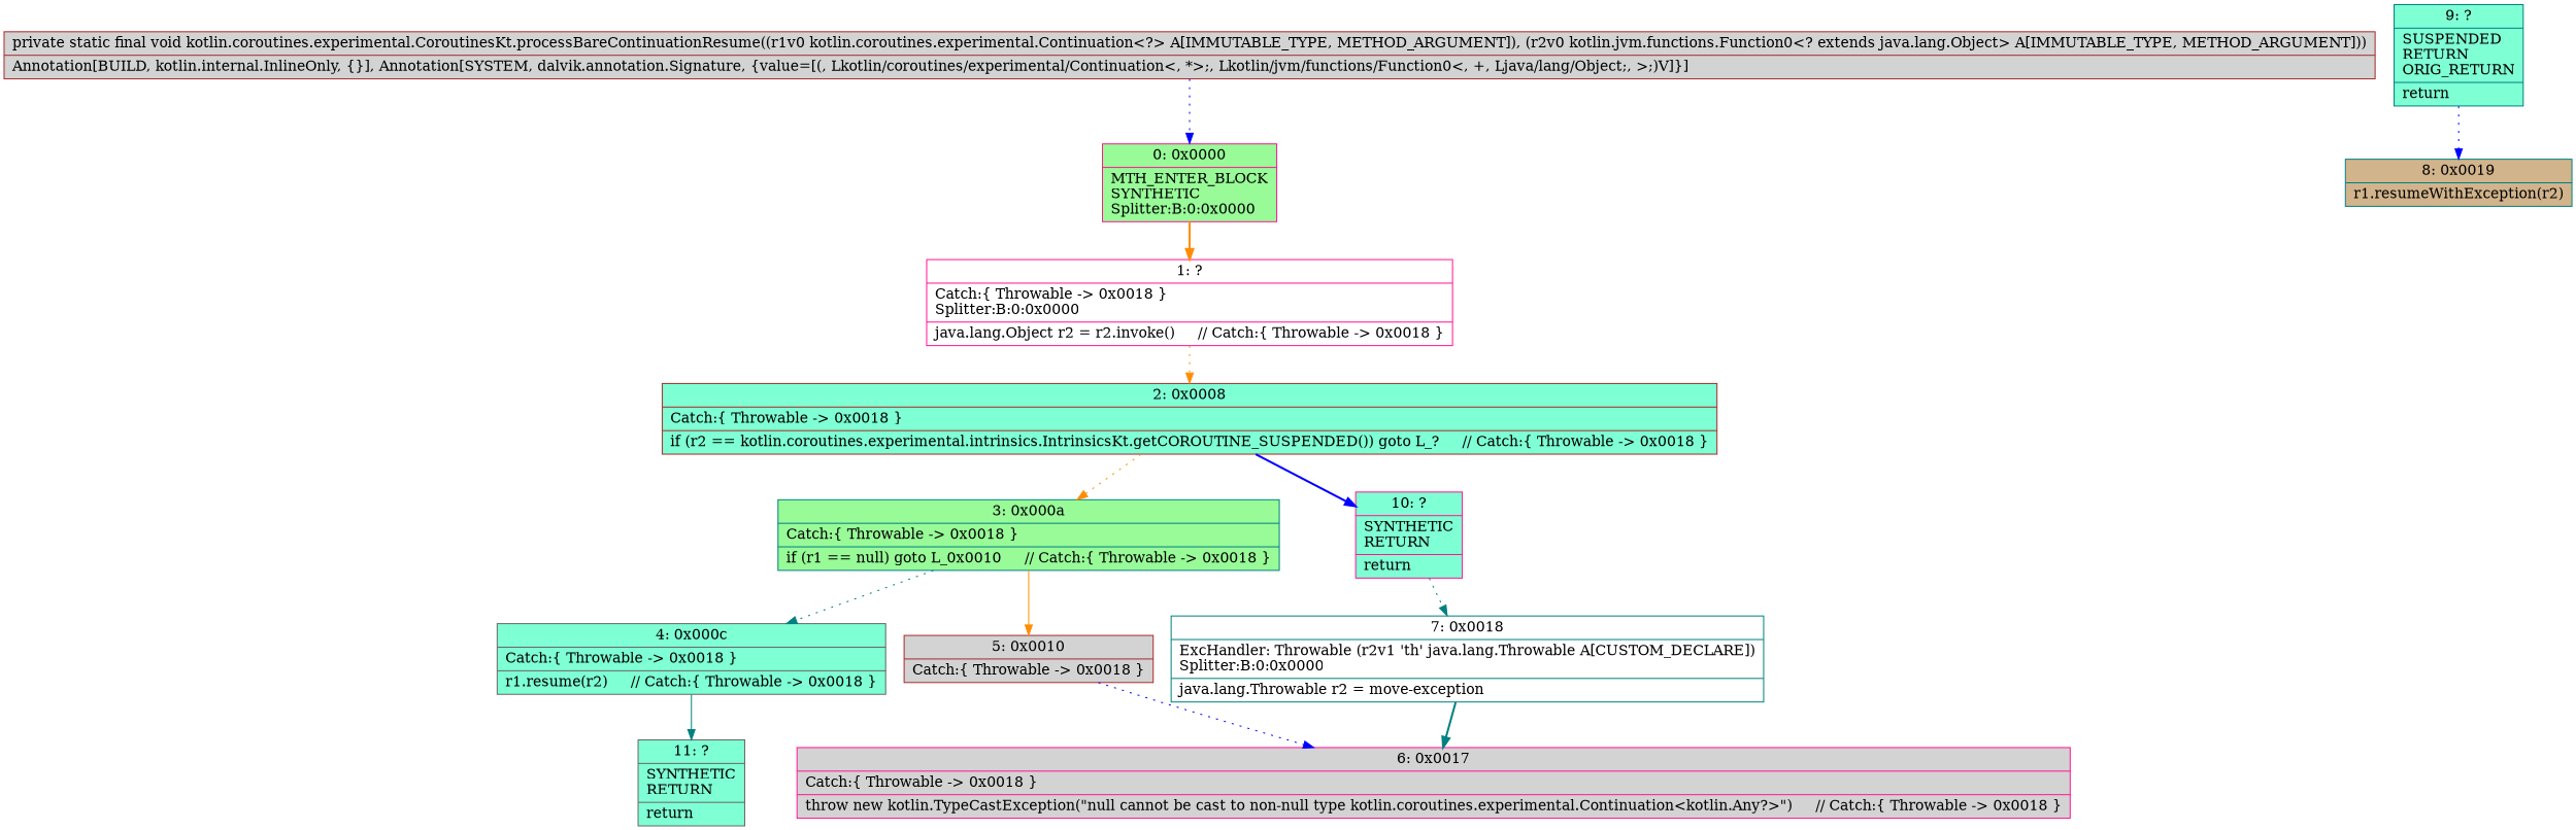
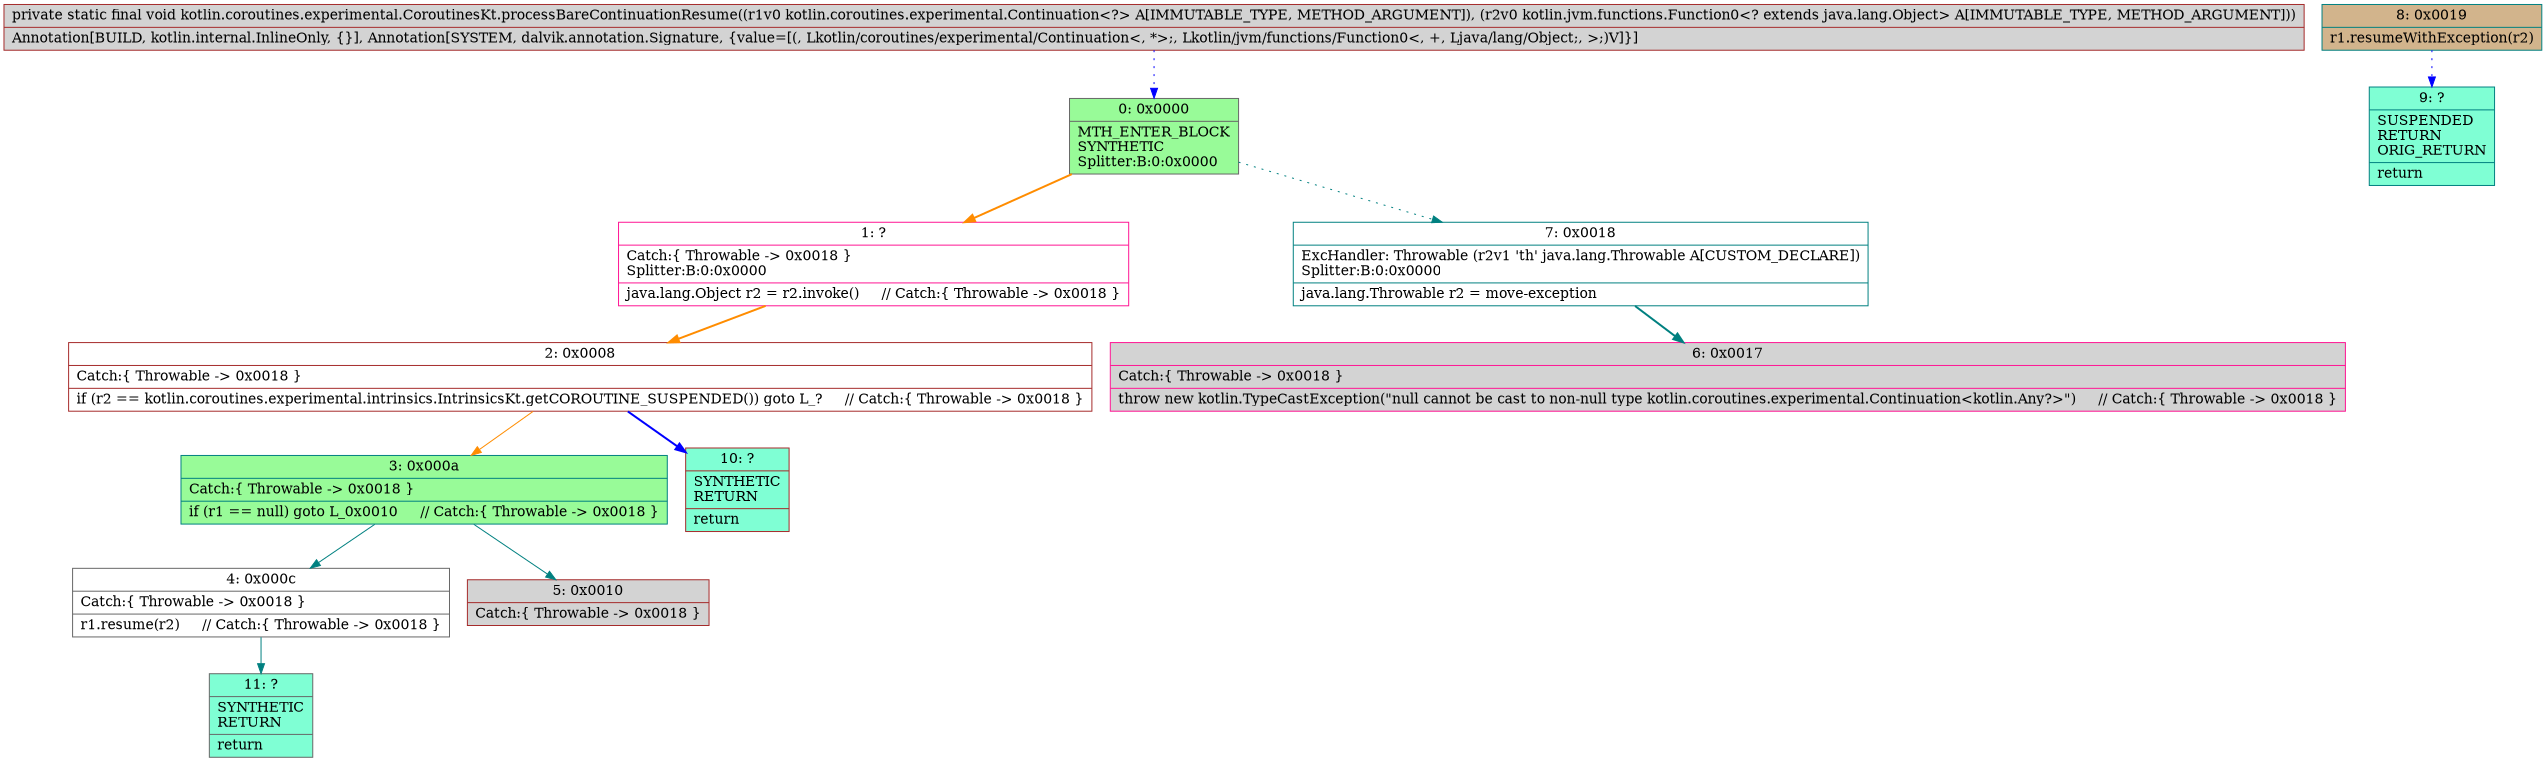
  digraph {
    node [color=teal fillcolor=aquamarine shape=record style=filled]
    edge [color=darkorange style=dotted]
-   n1 [color=deeppink fillcolor=palegreen label="{0\:\ 0x0000|MTH_ENTER_BLOCK\lSYNTHETIC\lSplitter:B:0:0x0000\l}"]
+   n1 [color=gray40 fillcolor=palegreen label="{0\:\ 0x0000|MTH_ENTER_BLOCK\lSYNTHETIC\lSplitter:B:0:0x0000\l}"]
    n2 [color=deeppink fillcolor=white label="{1\:\ ?|Catch:\{ Throwable \-\> 0x0018 \}\lSplitter:B:0:0x0000\l|java.lang.Object r2 = r2.invoke()     \/\/ Catch:\{ Throwable \-\> 0x0018 \}\l}"]
    n3 [fillcolor=white label="{7\:\ 0x0018|ExcHandler: Throwable (r2v1 'th' java.lang.Throwable A[CUSTOM_DECLARE])\lSplitter:B:0:0x0000\l|java.lang.Throwable r2 = move\-exception\l}"]
-   n4 [color=brown label="{2\:\ 0x0008|Catch:\{ Throwable \-\> 0x0018 \}\l|if (r2 == kotlin.coroutines.experimental.intrinsics.IntrinsicsKt.getCOROUTINE_SUSPENDED()) goto L_?     \/\/ Catch:\{ Throwable \-\> 0x0018 \}\l}"]
+   n4 [color=brown fillcolor=white label="{2\:\ 0x0008|Catch:\{ Throwable \-\> 0x0018 \}\l|if (r2 == kotlin.coroutines.experimental.intrinsics.IntrinsicsKt.getCOROUTINE_SUSPENDED()) goto L_?     \/\/ Catch:\{ Throwable \-\> 0x0018 \}\l}"]
    n5 [color=deeppink fillcolor=lightgrey label="{6\:\ 0x0017|Catch:\{ Throwable \-\> 0x0018 \}\l|throw new kotlin.TypeCastException(\"null cannot be cast to non\-null type kotlin.coroutines.experimental.Continuation\<kotlin.Any?\>\")     \/\/ Catch:\{ Throwable \-\> 0x0018 \}\l}"]
    n6 [fillcolor=palegreen label="{3\:\ 0x000a|Catch:\{ Throwable \-\> 0x0018 \}\l|if (r1 == null) goto L_0x0010     \/\/ Catch:\{ Throwable \-\> 0x0018 \}\l}"]
-   n7 [color=deeppink label="{10\:\ ?|SYNTHETIC\lRETURN\l|return\l}"]
-   n8 [color=gray40 label="{4\:\ 0x000c|Catch:\{ Throwable \-\> 0x0018 \}\l|r1.resume(r2)     \/\/ Catch:\{ Throwable \-\> 0x0018 \}\l}"]
+   n7 [color=brown label="{10\:\ ?|SYNTHETIC\lRETURN\l|return\l}"]
+   n8 [color=gray40 fillcolor=white label="{4\:\ 0x000c|Catch:\{ Throwable \-\> 0x0018 \}\l|r1.resume(r2)     \/\/ Catch:\{ Throwable \-\> 0x0018 \}\l}"]
    n9 [color=brown fillcolor=lightgrey label="{5\:\ 0x0010|Catch:\{ Throwable \-\> 0x0018 \}\l}"]
    n10 [color=gray40 label="{11\:\ ?|SYNTHETIC\lRETURN\l|return\l}"]
    n11 [fillcolor=tan label="{8\:\ 0x0019|r1.resumeWithException(r2)\l}"]
    n12 [label="{9\:\ ?|SUSPENDED\lRETURN\lORIG_RETURN\l|return\l}"]
    n13 [color=brown fillcolor=lightgrey label="{private static final void kotlin.coroutines.experimental.CoroutinesKt.processBareContinuationResume((r1v0 kotlin.coroutines.experimental.Continuation\<?\> A[IMMUTABLE_TYPE, METHOD_ARGUMENT]), (r2v0 kotlin.jvm.functions.Function0\<? extends java.lang.Object\> A[IMMUTABLE_TYPE, METHOD_ARGUMENT]))  | Annotation[BUILD, kotlin.internal.InlineOnly, \{\}], Annotation[SYSTEM, dalvik.annotation.Signature, \{value=[(, Lkotlin\/coroutines\/experimental\/Continuation\<, *\>;, Lkotlin\/jvm\/functions\/Function0\<, +, Ljava\/lang\/Object;, \>;)V]\}]\l}"]
    n1 -> n2 [style=bold]
-   n7 -> n3 [color=teal]
-   n2 -> n4
+   n1 -> n3 [color=teal]
+   n2 -> n4 [style=bold]
    n3 -> n5 [color=teal style=bold]
-   n4 -> n6
+   n4 -> n6 [style=solid]
    n4 -> n7 [color=blue style=bold]
-   n6 -> n8 [color=teal]
-   n6 -> n9 [style=solid]
+   n6 -> n8 [color=teal style=solid]
+   n6 -> n9 [color=teal style=solid]
    n8 -> n10 [color=teal style=solid]
-   n9 -> n5 [color=blue]
-   n12 -> n11 [color=blue]
+   n11 -> n12 [color=blue]
    n13 -> n1 [color=blue]
  }
